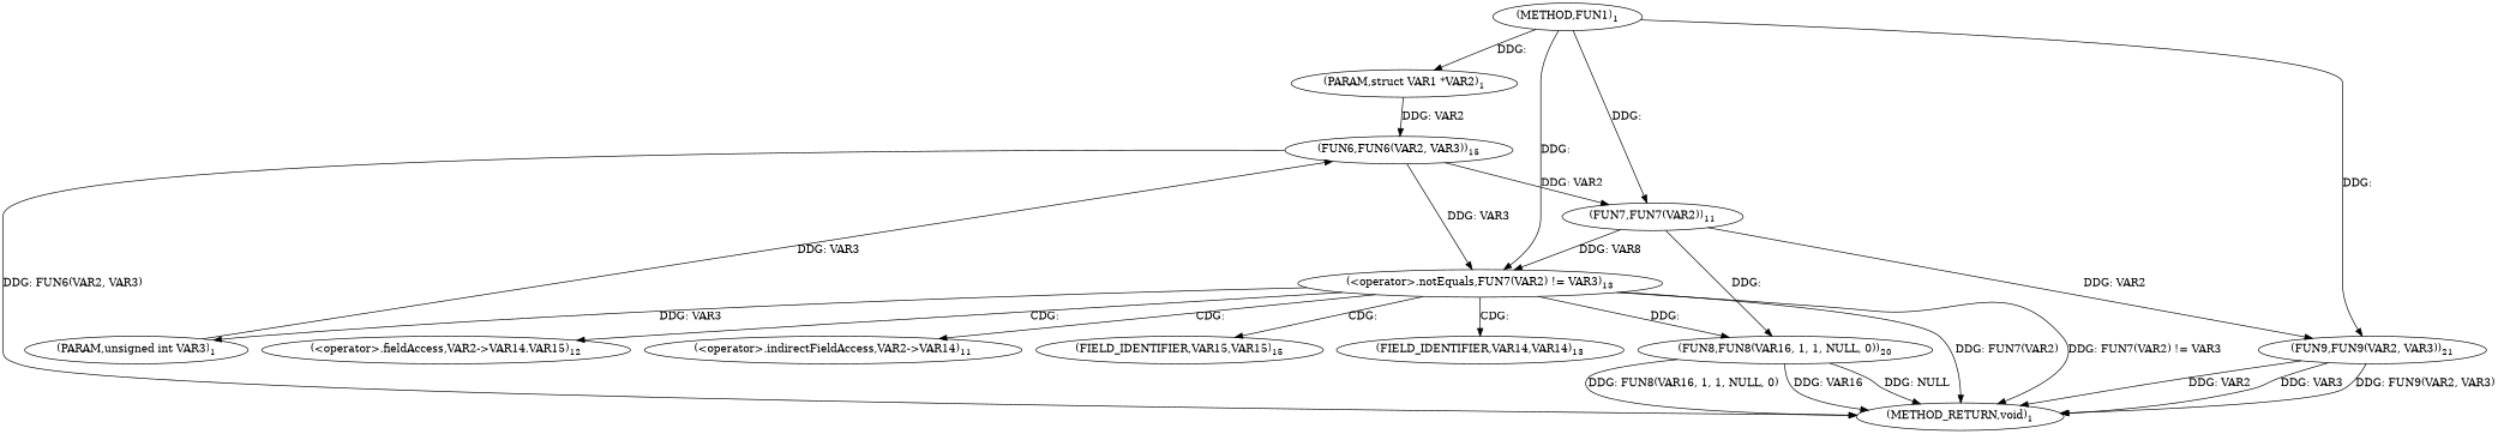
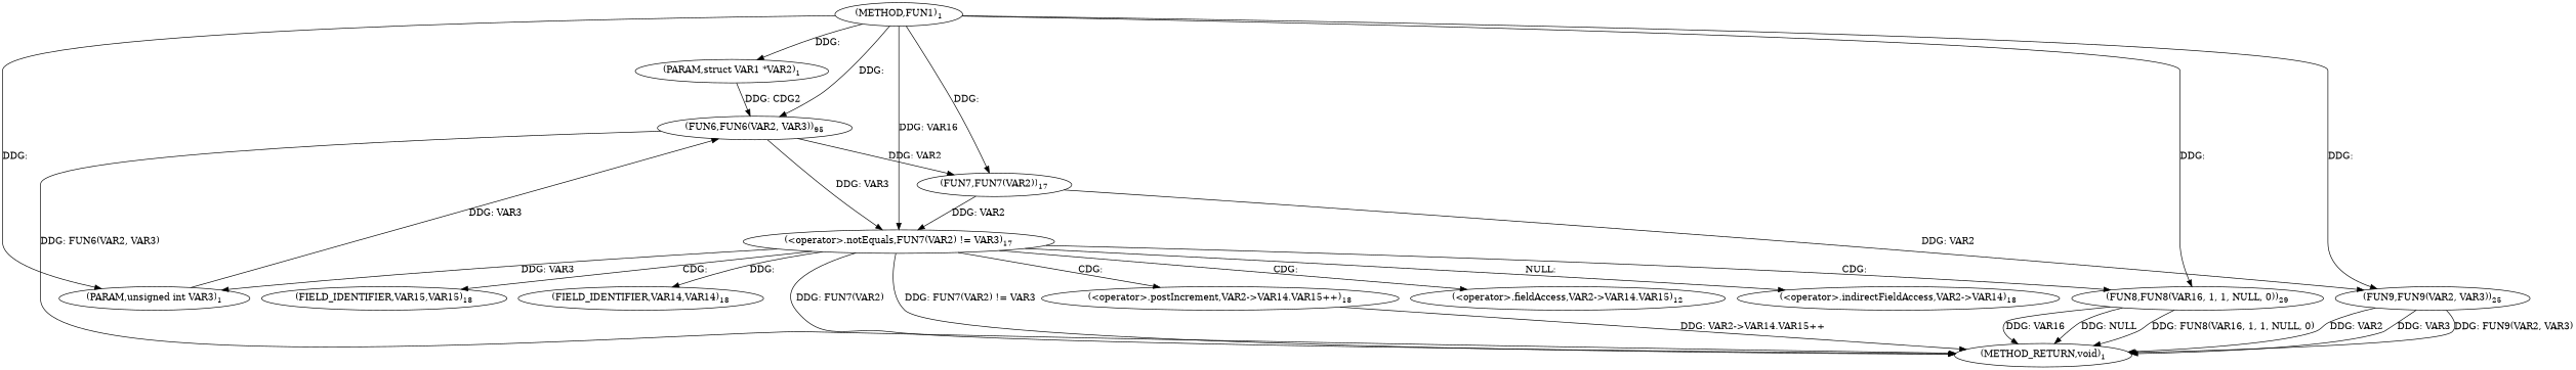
  digraph {
    n1 [label=<(METHOD,FUN1)<SUB>1</SUB>>]
    n2 [label=<(PARAM,struct VAR1 *VAR2)<SUB>1</SUB>>]
    n3 [label=<(PARAM,unsigned int VAR3)<SUB>1</SUB>>]
-   n4 [label=<(FUN6,FUN6(VAR2, VAR3))<SUB>15</SUB>>]
-   n5 [label=<(FUN9,FUN9(VAR2, VAR3))<SUB>21</SUB>>]
-   n6 [label=<(&lt;operator&gt;.notEquals,FUN7(VAR2) != VAR3)<SUB>13</SUB>>]
-   n7 [label=<(FUN8,FUN8(VAR16, 1, 1, NULL, 0))<SUB>20</SUB>>]
-   n8 [label=<(FUN7,FUN7(VAR2))<SUB>11</SUB>>]
+   n4 [label=<(FUN6,FUN6(VAR2, VAR3))<SUB>95</SUB>>]
+   n5 [label=<(FUN9,FUN9(VAR2, VAR3))<SUB>25</SUB>>]
+   n6 [label=<(&lt;operator&gt;.notEquals,FUN7(VAR2) != VAR3)<SUB>17</SUB>>]
+   n7 [label=<(FUN8,FUN8(VAR16, 1, 1, NULL, 0))<SUB>29</SUB>>]
+   n8 [label=<(FUN7,FUN7(VAR2))<SUB>17</SUB>>]
    n9 [label=<(METHOD_RETURN,void)<SUB>1</SUB>>]
+   n10 [label=<(&lt;operator&gt;.postIncrement,VAR2-&gt;VAR14.VAR15++)<SUB>18</SUB>>]
    n11 [label=<(&lt;operator&gt;.fieldAccess,VAR2-&gt;VAR14.VAR15)<SUB>12</SUB>>]
-   n12 [label=<(&lt;operator&gt;.indirectFieldAccess,VAR2-&gt;VAR14)<SUB>11</SUB>>]
-   n13 [label=<(FIELD_IDENTIFIER,VAR15,VAR15)<SUB>15</SUB>>]
-   n14 [label=<(FIELD_IDENTIFIER,VAR14,VAR14)<SUB>13</SUB>>]
+   n12 [label=<(&lt;operator&gt;.indirectFieldAccess,VAR2-&gt;VAR14)<SUB>18</SUB>>]
+   n13 [label=<(FIELD_IDENTIFIER,VAR15,VAR15)<SUB>18</SUB>>]
+   n14 [label=<(FIELD_IDENTIFIER,VAR14,VAR14)<SUB>18</SUB>>]
    n1 -> n2 [label="DDG: "]
+   n1 -> n3 [label="DDG: "]
+   n1 -> n4 [label="DDG: "]
    n1 -> n5 [label="DDG: "]
-   n1 -> n6 [label="DDG: "]
-   n8 -> n7 [label="DDG: "]
+   n1 -> n6 [label="DDG: VAR16"]
+   n1 -> n7 [label="DDG: "]
    n1 -> n8 [label="DDG: "]
-   n2 -> n4 [label="DDG: VAR2"]
+   n2 -> n4 [label="DDG: CDG2"]
    n3 -> n4 [label="DDG: VAR3"]
    n4 -> n6 [label="DDG: VAR3"]
    n4 -> n8 [label="DDG: VAR2"]
    n4 -> n9 [label="DDG: FUN6(VAR2, VAR3)"]
    n5 -> n9 [label="DDG: VAR2"]
    n5 -> n9 [label="DDG: VAR3"]
    n5 -> n9 [label="DDG: FUN9(VAR2, VAR3)"]
    n6 -> n3 [label="DDG: VAR3"]
-   n6 -> n7 [label="DDG: "]
+   n6 -> n7 [label="CDG: "]
    n6 -> n9 [label="DDG: FUN7(VAR2)"]
    n6 -> n9 [label="DDG: FUN7(VAR2) != VAR3"]
+   n6 -> n10 [label="CDG: "]
    n6 -> n11 [label="CDG: "]
-   n6 -> n12 [label="CDG: "]
+   n6 -> n12 [label="NULL: "]
    n6 -> n13 [label="CDG: "]
-   n6 -> n14 [label="CDG: "]
+   n6 -> n14 [label="DDG: "]
    n7 -> n9 [label="DDG: NULL"]
    n7 -> n9 [label="DDG: FUN8(VAR16, 1, 1, NULL, 0)"]
    n7 -> n9 [label="DDG: VAR16"]
    n8 -> n5 [label="DDG: VAR2"]
-   n8 -> n6 [label="DDG: VAR8"]
+   n8 -> n6 [label="DDG: VAR2"]
+   n10 -> n9 [label="DDG: VAR2-&gt;VAR14.VAR15++"]
  }
